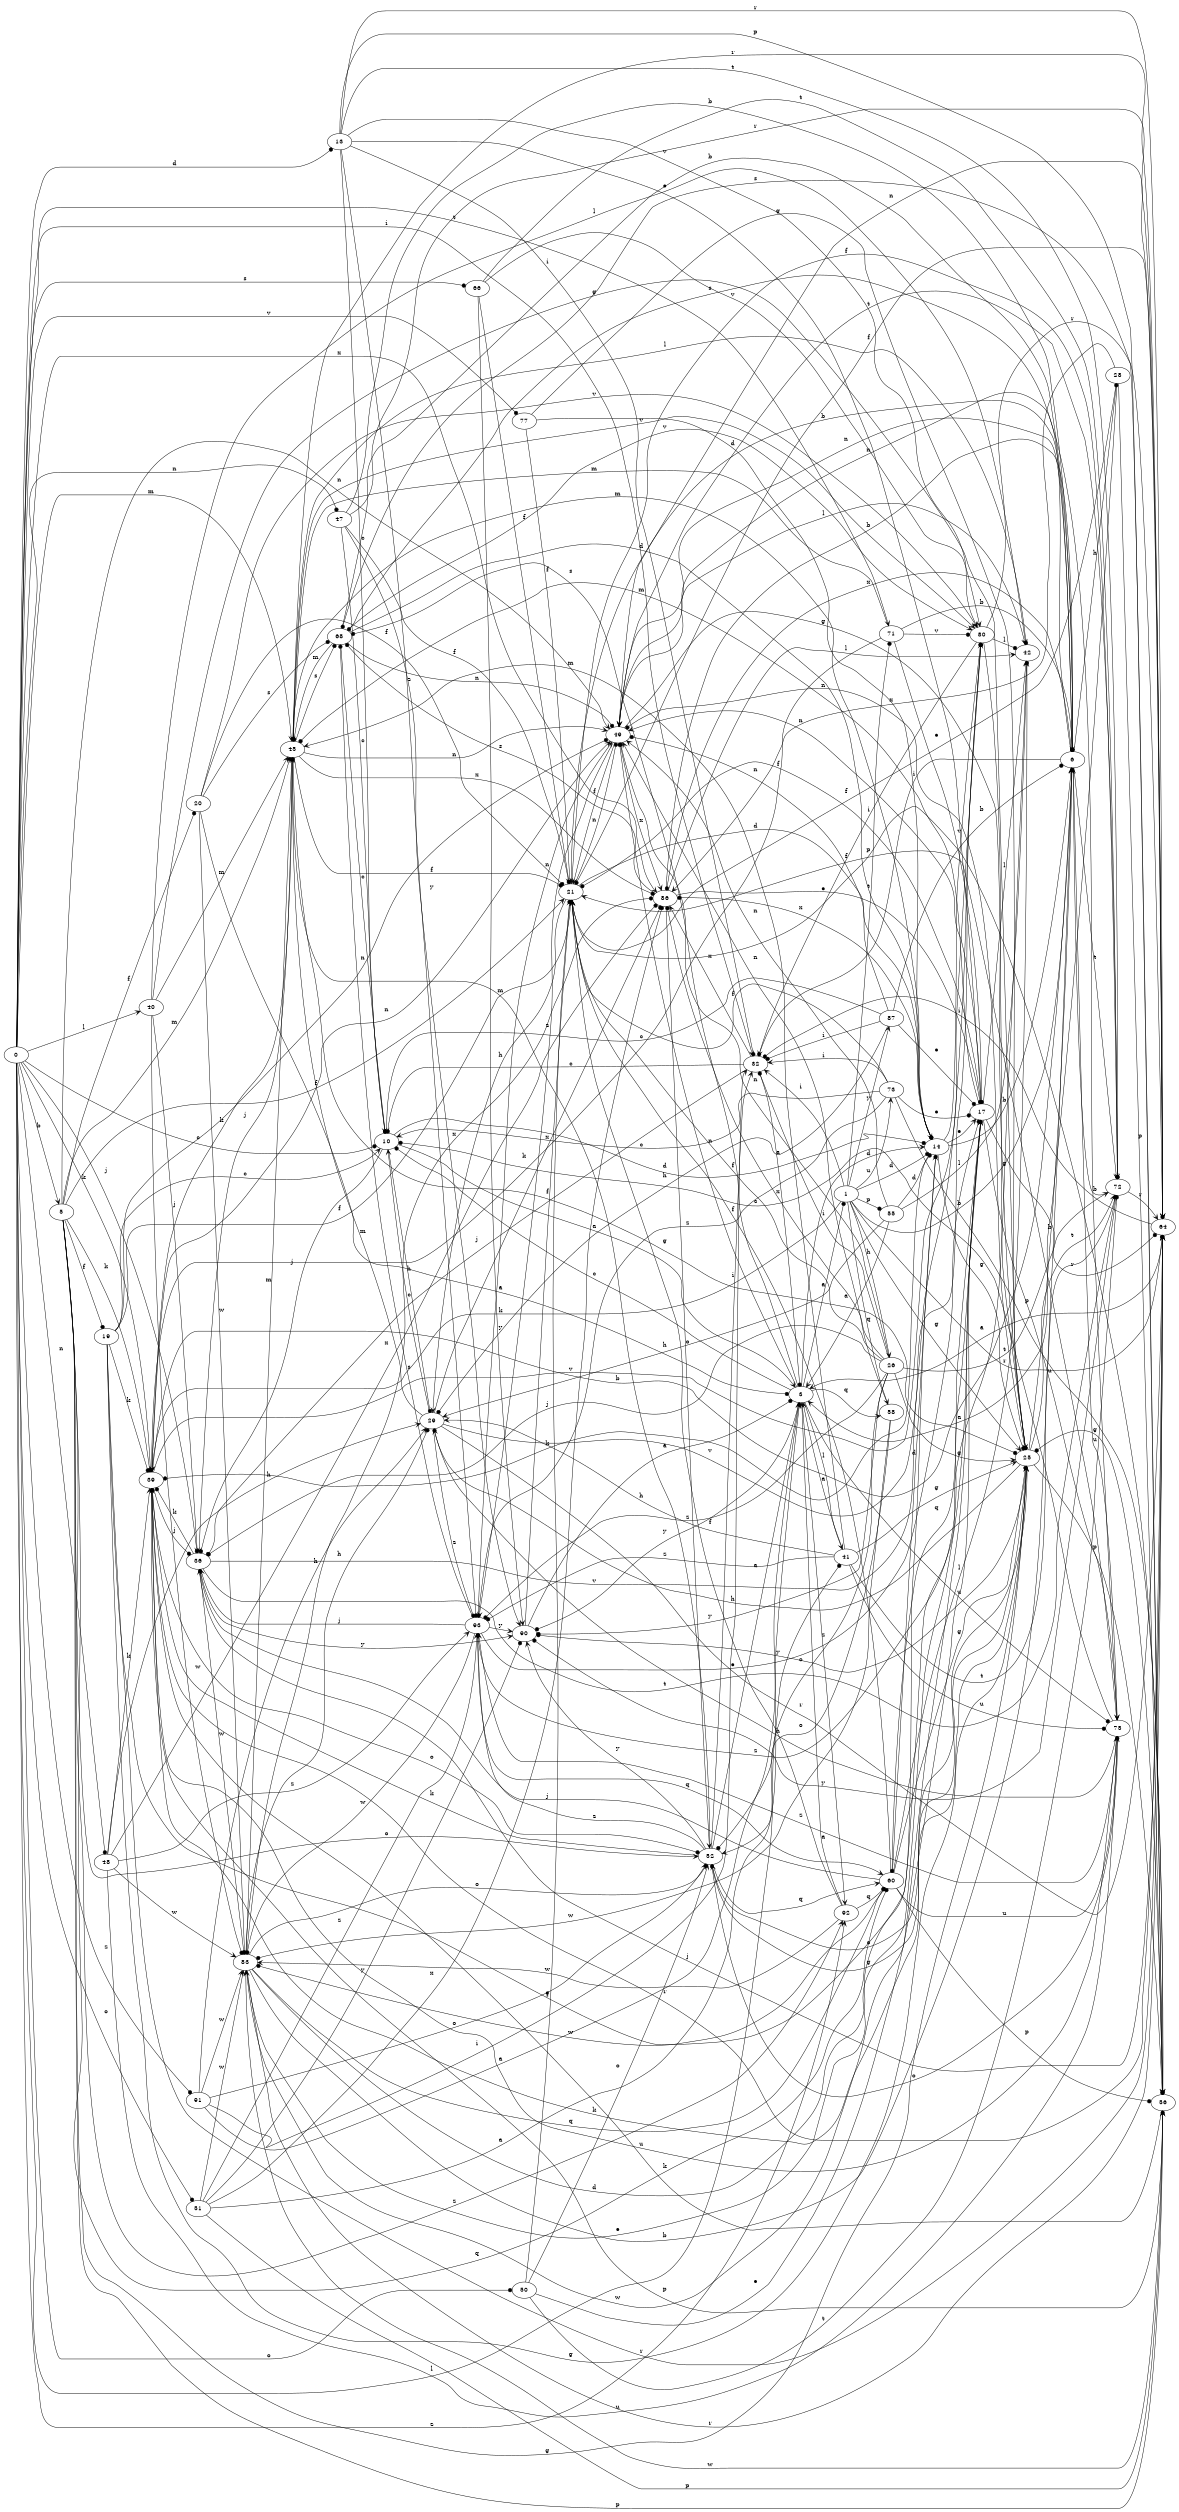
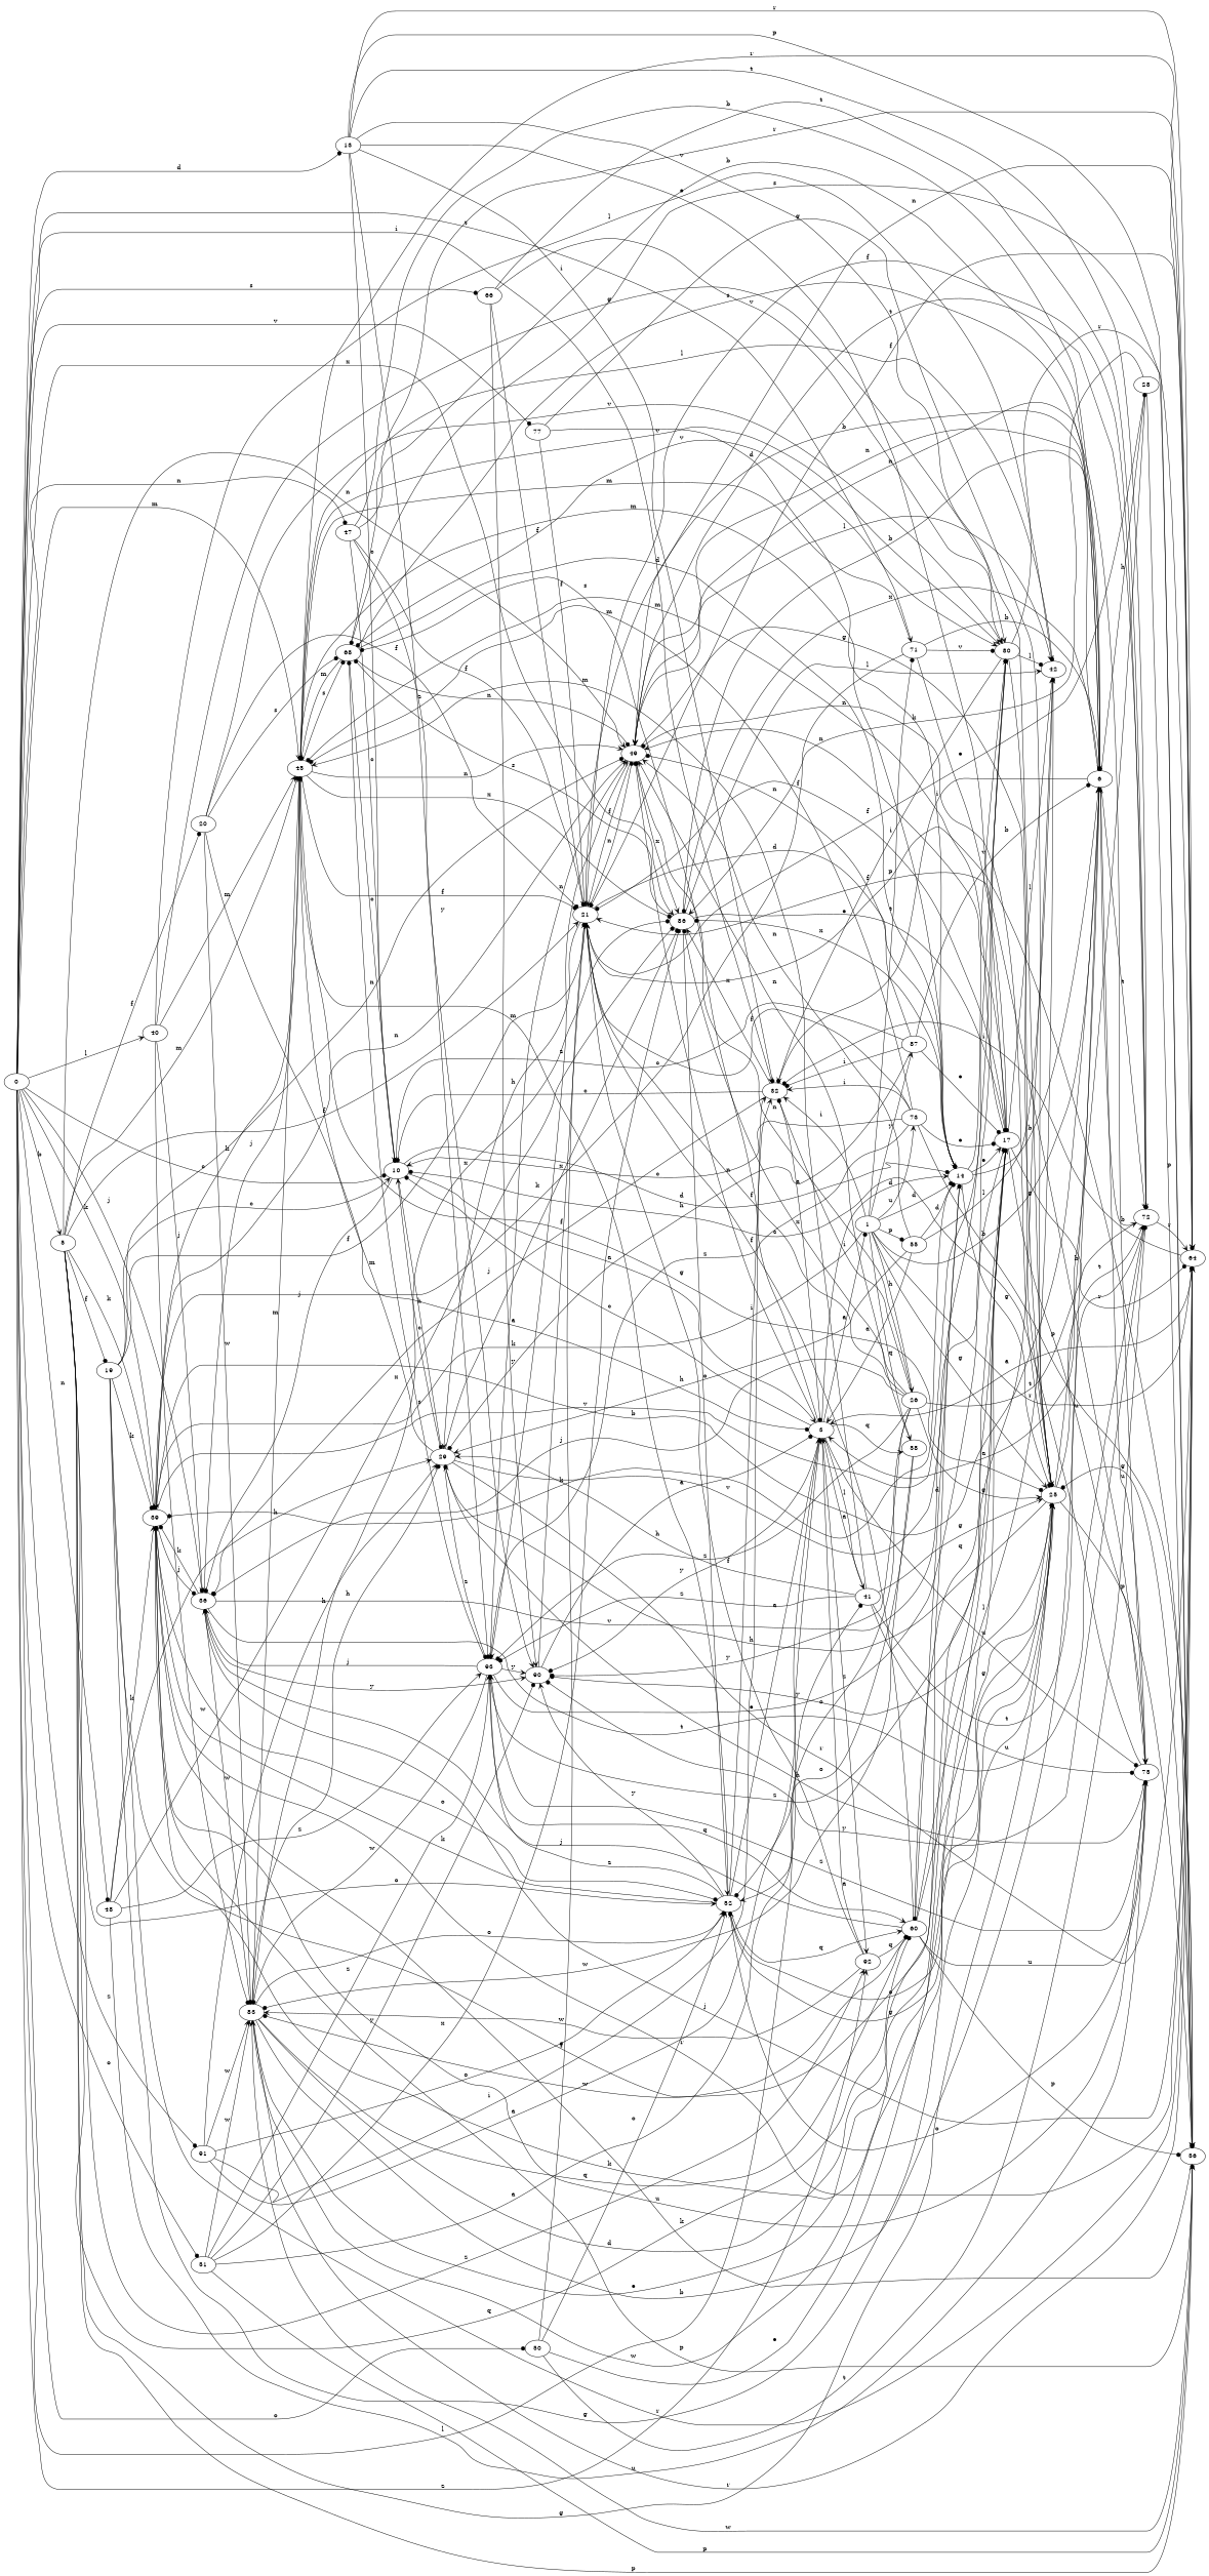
  strict digraph {
    rankdir=LR
    edge [arrowhead=dot]
    0
    5
    10
    13
    32
    36
    39
    40
    41
    45
    47
    48
    50
    51
    66
    71
    77
    86
    91
    92
    25
    49
    19
    20
    21
    52
    56
    60
    14
    3
    29
    64
    72
    17
    80
    93
    90
    83
    6
    75
    42
    68
    1
    26
    55
    58
    73
    87
    28
    0 -> 5 [arrowhead=vee label=b]
    0 -> 10 [label=c]
    0 -> 13 [label=d]
    0 -> 32 [arrowhead=vee label=i]
    0 -> 36 [label=j]
    0 -> 39 [label=k]
    0 -> 40 [arrowhead=vee label=l]
    0 -> 41 [label=l]
    0 -> 45 [arrowhead=vee label=m]
    0 -> 47 [label=n]
    0 -> 48 [label=n]
    0 -> 50 [label=o]
    0 -> 51 [label=o]
    0 -> 66 [label=s]
    0 -> 71 [arrowhead=vee label=t]
    0 -> 77 [label=v]
    0 -> 86 [arrowhead=vee label=x]
    0 -> 91 [label=z]
    0 -> 92 [arrowhead=vee label=z]
    5 -> 39 [label=k]
    5 -> 45 [label=m]
    5 -> 92 [arrowhead=vee label=z]
    5 -> 25 [arrowhead=vee label=g]
    5 -> 49 [arrowhead=vee label=n]
    5 -> 19 [label=f]
    5 -> 20 [label=f]
    5 -> 21 [arrowhead=vee label=f]
    5 -> 52 [arrowhead=vee label=o]
    5 -> 56 [arrowhead=vee label=p]
    5 -> 60 [label=q]
    10 -> 36 [label=j]
    10 -> 14 [label=d]
    10 -> 3 [arrowhead=vee label=a]
    10 -> 29 [label=h]
    13 -> 10 [arrowhead=vee label=c]
    13 -> 32 [label=i]
    13 -> 56 [label=p]
    13 -> 64 [arrowhead=vee label=r]
    13 -> 72 [label=t]
    13 -> 17 [label=e]
    13 -> 80 [arrowhead=vee label=v]
    13 -> 93 [label=z]
    32 -> 10 [label=c]
    32 -> 36 [label=j]
    32 -> 86 [arrowhead=vee label=x]
    32 -> 3 [label=a]
    36 -> 39 [label=k]
    36 -> 72 [label=t]
    36 -> 80 [label=v]
    36 -> 90 [arrowhead=vee label=y]
    36 -> 83 [label=w]
    39 -> 36 [label=j]
    39 -> 49 [arrowhead=vee label=n]
    39 -> 52 [label=o]
    39 -> 56 [arrowhead=vee label=p]
    39 -> 64 [arrowhead=vee label=r]
    39 -> 80 [label=v]
    39 -> 6 [arrowhead=vee label=b]
    39 -> 75 [arrowhead=vee label=u]
    40 -> 36 [arrowhead=vee label=j]
    40 -> 45 [arrowhead=vee label=m]
    40 -> 25 [label=g]
    40 -> 83 [label=w]
    40 -> 42 [arrowhead=vee label=l]
    41 -> 45 [arrowhead=vee label=m]
    41 -> 25 [arrowhead=vee label=g]
    41 -> 3 [arrowhead=vee label=a]
    41 -> 29 [arrowhead=vee label=h]
    41 -> 72 [arrowhead=vee label=t]
    41 -> 93 [label=z]
    41 -> 75 [label=u]
    45 -> 36 [arrowhead=vee label=j]
    45 -> 39 [arrowhead=vee label=k]
    45 -> 86 [label=x]
    45 -> 25 [label=g]
    45 -> 49 [arrowhead=vee label=n]
    45 -> 21 [label=f]
    45 -> 64 [arrowhead=vee label=r]
    45 -> 80 [arrowhead=vee label=v]
    45 -> 42 [label=l]
    45 -> 68 [label=s]
    47 -> 10 [label=c]
    47 -> 21 [label=f]
    47 -> 64 [arrowhead=vee label=r]
    47 -> 90 [arrowhead=vee label=y]
    47 -> 6 [label=b]
    48 -> 39 [arrowhead=vee label=k]
    48 -> 86 [label=x]
    48 -> 29 [arrowhead=vee label=h]
    48 -> 93 [arrowhead=vee label=z]
-   48 -> 83 [arrowhead=vee label=w]
    48 -> 75 [arrowhead=vee label=u]
    50 -> 21 [label=f]
    50 -> 52 [arrowhead=vee label=o]
    50 -> 72 [label=t]
    50 -> 17 [arrowhead=vee label=e]
    51 -> 86 [label=x]
    51 -> 56 [label=p]
    51 -> 3 [label=a]
    51 -> 93 [arrowhead=vee label=z]
    51 -> 90 [label=y]
    51 -> 83 [arrowhead=vee label=w]
    66 -> 21 [arrowhead=vee label=f]
    66 -> 72 [arrowhead=vee label=t]
    66 -> 80 [arrowhead=vee label=v]
    66 -> 90 [arrowhead=vee label=y]
    71 -> 39 [arrowhead=vee label=k]
    71 -> 45 [label=m]
    71 -> 17 [label=e]
    71 -> 80 [label=v]
    71 -> 6 [arrowhead=vee label=b]
    77 -> 25 [arrowhead=vee label=g]
    77 -> 21 [arrowhead=vee label=f]
    77 -> 14 [arrowhead=vee label=d]
    86 -> 52 [arrowhead=vee label=o]
    86 -> 17 [label=e]
    86 -> 6 [label=b]
    86 -> 42 [arrowhead=vee label=l]
    86 -> 68 [label=s]
    91 -> 32 [arrowhead=vee label=i]
    91 -> 52 [arrowhead=vee label=o]
    91 -> 3 [arrowhead=vee label=a]
    91 -> 29 [arrowhead=vee label=h]
    91 -> 83 [arrowhead=vee label=w]
    92 -> 21 [arrowhead=vee label=f]
    92 -> 60 [label=q]
    92 -> 3 [arrowhead=vee label=a]
    92 -> 83 [arrowhead=vee label=w]
    25 -> 39 [arrowhead=vee label=k]
    25 -> 49 [label=n]
    25 -> 52 [arrowhead=vee label=o]
    25 -> 56 [arrowhead=vee label=p]
    25 -> 29 [arrowhead=vee label=h]
    25 -> 72 [arrowhead=vee label=t]
    25 -> 90 [label=y]
    25 -> 6 [label=b]
    49 -> 86 [arrowhead=vee label=x]
    49 -> 25 [label=g]
    49 -> 21 [arrowhead=vee label=f]
    49 -> 72 [label=t]
    49 -> 93 [arrowhead=vee label=z]
    49 -> 42 [arrowhead=vee label=l]
    19 -> 10 [arrowhead=vee label=c]
    19 -> 39 [label=k]
    19 -> 25 [arrowhead=vee label=g]
    19 -> 49 [label=n]
    19 -> 21 [label=f]
    19 -> 64 [arrowhead=vee label=r]
    19 -> 17 [label=e]
    20 -> 21 [label=f]
    20 -> 3 [label=a]
    20 -> 80 [arrowhead=vee label=v]
    20 -> 83 [label=w]
    20 -> 68 [label=s]
    21 -> 49 [label=n]
    21 -> 56 [arrowhead=vee label=p]
    21 -> 14 [label=d]
    21 -> 29 [arrowhead=vee label=h]
    21 -> 6 [label=b]
    52 -> 32 [arrowhead=vee label=i]
    52 -> 39 [label=k]
    52 -> 45 [label=m]
    52 -> 25 [arrowhead=vee label=g]
    52 -> 60 [arrowhead=vee label=q]
    52 -> 3 [arrowhead=vee label=a]
    52 -> 93 [label=z]
    52 -> 90 [arrowhead=vee label=y]
    56 -> 39 [label=k]
    56 -> 25 [label=g]
    56 -> 83 [arrowhead=vee label=w]
    56 -> 68 [label=s]
    60 -> 36 [label=j]
    60 -> 25 [label=g]
    60 -> 21 [arrowhead=vee label=f]
    60 -> 56 [label=p]
    60 -> 14 [arrowhead=vee label=d]
    60 -> 83 [label=w]
    60 -> 75 [label=u]
    60 -> 42 [label=l]
    14 -> 39 [label=k]
    14 -> 45 [arrowhead=vee label=m]
    14 -> 86 [label=x]
    14 -> 25 [label=g]
    14 -> 17 [arrowhead=vee label=e]
    14 -> 80 [label=v]
    14 -> 6 [arrowhead=vee label=b]
    3 -> 10 [label=c]
    3 -> 41 [arrowhead=vee label=l]
    3 -> 92 [arrowhead=vee label=z]
    3 -> 49 [label=n]
    3 -> 14 [arrowhead=vee label=d]
    3 -> 90 [label=y]
    3 -> 75 [label=u]
    3 -> 68 [label=s]
    3 -> 1 [label=a]
    3 -> 58 [arrowhead=vee label=q]
    29 -> 10 [arrowhead=vee label=c]
    29 -> 45 [arrowhead=vee label=m]
    29 -> 86 [label=x]
    29 -> 64 [label=r]
    29 -> 80 [arrowhead=vee label=v]
    29 -> 93 [label=z]
    64 -> 32 [label=i]
    64 -> 36 [arrowhead=vee label=j]
    64 -> 49 [arrowhead=vee label=n]
    64 -> 21 [label=f]
    64 -> 3 [arrowhead=vee label=a]
    72 -> 21 [arrowhead=vee label=f]
    72 -> 64 [arrowhead=vee label=r]
    72 -> 90 [label=y]
    72 -> 6 [arrowhead=vee label=b]
    17 -> 45 [label=m]
    17 -> 49 [arrowhead=vee label=n]
    17 -> 21 [label=f]
    17 -> 60 [label=q]
    17 -> 64 [label=r]
    17 -> 83 [arrowhead=vee label=w]
    17 -> 75 [arrowhead=vee label=u]
    17 -> 42 [arrowhead=vee label=l]
    80 -> 32 [arrowhead=vee label=i]
    80 -> 25 [arrowhead=vee label=g]
    80 -> 64 [label=r]
    80 -> 42 [label=l]
    93 -> 36 [arrowhead=vee label=j]
    93 -> 49 [arrowhead=vee label=n]
    93 -> 60 [arrowhead=vee label=q]
    93 -> 17 [label=e]
    93 -> 90 [arrowhead=vee label=y]
    93 -> 83 [label=w]
    93 -> 68 [label=s]
    90 -> 21 [arrowhead=vee label=f]
    90 -> 3 [label=a]
    83 -> 45 [arrowhead=vee label=m]
    83 -> 86 [label=x]
    83 -> 52 [label=o]
    83 -> 60 [label=q]
    83 -> 14 [label=d]
    83 -> 29 [label=h]
    83 -> 64 [arrowhead=vee label=r]
    83 -> 17 [arrowhead=vee label=e]
    83 -> 6 [arrowhead=vee label=b]
    6 -> 32 [label=i]
    6 -> 86 [label=x]
    6 -> 49 [arrowhead=vee label=n]
    6 -> 72 [arrowhead=vee label=t]
    6 -> 75 [arrowhead=vee label=u]
    6 -> 68 [label=s]
    6 -> 28 [label=h]
    75 -> 10 [label=c]
    75 -> 49 [arrowhead=vee label=n]
    75 -> 21 [arrowhead=vee label=f]
    75 -> 52 [label=o]
    75 -> 29 [label=h]
    75 -> 93 [arrowhead=vee label=z]
    42 -> 93 [label=z]
    68 -> 10 [label=c]
    68 -> 45 [label=m]
    68 -> 49 [label=n]
    68 -> 14 [label=d]
    68 -> 80 [arrowhead=vee label=v]
    68 -> 6 [label=b]
    1 -> 32 [arrowhead=vee label=i]
    1 -> 39 [arrowhead=vee label=k]
    1 -> 71 [label=t]
    1 -> 25 [arrowhead=vee label=g]
    1 -> 14 [label=d]
    1 -> 64 [label=r]
    1 -> 6 [arrowhead=vee label=b]
    1 -> 26 [arrowhead=vee label=h]
    1 -> 55 [label=p]
    1 -> 58 [arrowhead=vee label=q]
    1 -> 73 [arrowhead=vee label=u]
    1 -> 87 [arrowhead=vee label=y]
    26 -> 32 [label=i]
    26 -> 36 [label=j]
    26 -> 86 [label=x]
    26 -> 25 [arrowhead=vee label=g]
    26 -> 49 [label=n]
    26 -> 21 [arrowhead=vee label=f]
    26 -> 52 [label=o]
    26 -> 72 [arrowhead=vee label=t]
    26 -> 93 [label=z]
    26 -> 90 [label=y]
    55 -> 49 [arrowhead=vee label=n]
    55 -> 14 [label=d]
    55 -> 3 [arrowhead=vee label=a]
    55 -> 29 [arrowhead=vee label=h]
    55 -> 42 [arrowhead=vee label=l]
    58 -> 49 [arrowhead=vee label=n]
    58 -> 52 [arrowhead=vee label=o]
    58 -> 83 [label=w]
    73 -> 10 [arrowhead=vee label=c]
    73 -> 32 [arrowhead=vee label=i]
+   73 -> 45 [label=m]
    73 -> 21 [arrowhead=vee label=f]
    73 -> 56 [arrowhead=vee label=p]
    73 -> 17 [label=e]
    73 -> 93 [label=z]
    87 -> 10 [arrowhead=vee label=c]
    87 -> 32 [label=i]
    87 -> 49 [label=n]
    87 -> 29 [label=h]
    87 -> 17 [label=e]
    87 -> 6 [label=b]
-   28 -> 86 [arrowhead=vee label=x]
+   28 -> 86 [arrowhead=vee label=k]
    28 -> 21 [arrowhead=vee label=f]
    28 -> 56 [label=p]
    28 -> 3 [arrowhead=vee label=a]
  }
